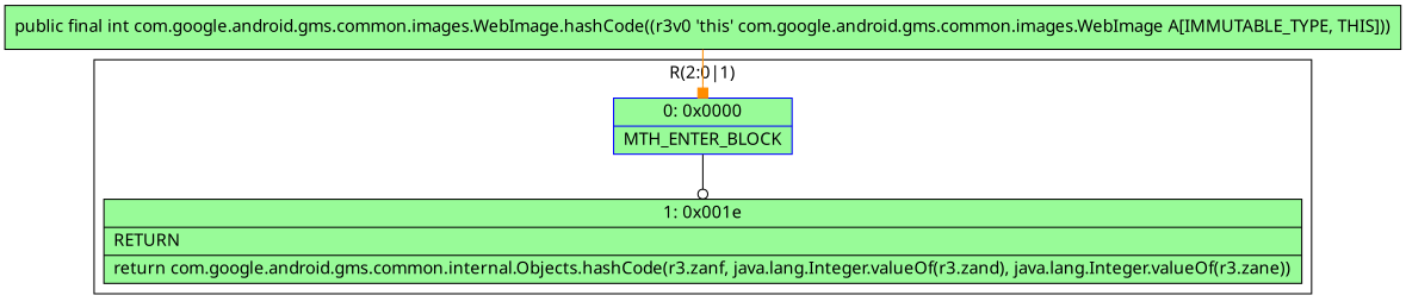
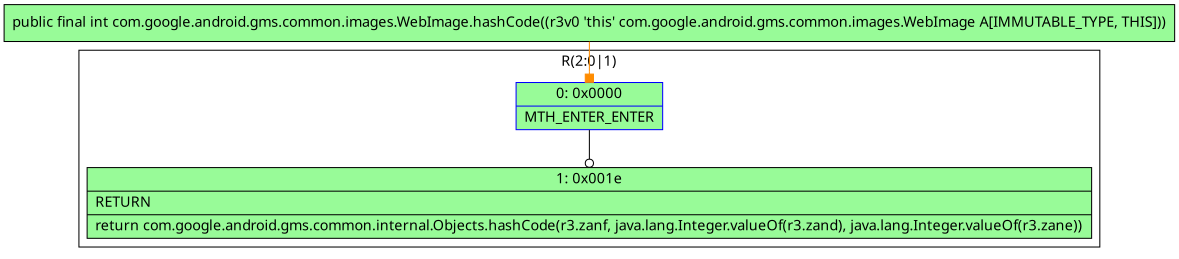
  digraph {
    fontname="Noto Sans"
    node [color=black shape=record style=filled fillcolor=palegreen fontname="Noto Sans"]
    edge [fontname="Noto Sans"]
-   n1 [color=blue label="{0\:\ 0x0000|MTH_ENTER_BLOCK\l}"]
+   n1 [color=blue label="{0\:\ 0x0000|MTH_ENTER_ENTER\l}"]
    n2 [label="{1\:\ 0x001e|RETURN\l|return com.google.android.gms.common.internal.Objects.hashCode(r3.zanf, java.lang.Integer.valueOf(r3.zand), java.lang.Integer.valueOf(r3.zane))\l}"]
    n3 [label="{public final int com.google.android.gms.common.images.WebImage.hashCode((r3v0 'this' com.google.android.gms.common.images.WebImage A[IMMUTABLE_TYPE, THIS])) }"]
    subgraph cluster_1 {
      label="R(2:0|1)"
      n1
      n2
    }
    n1 -> n2 [color=black arrowhead=odot]
    n3 -> n1 [color=darkorange arrowhead=box]
  }
